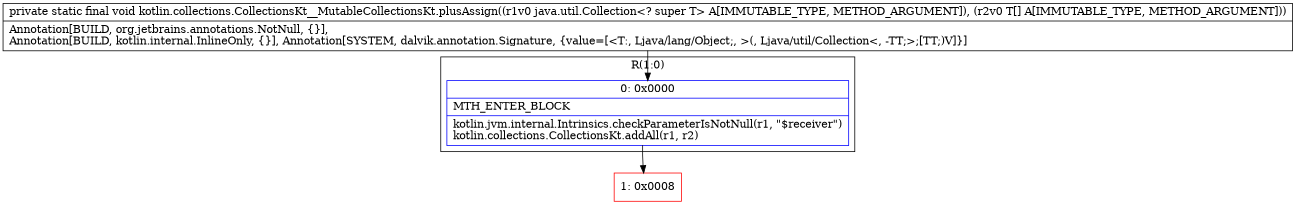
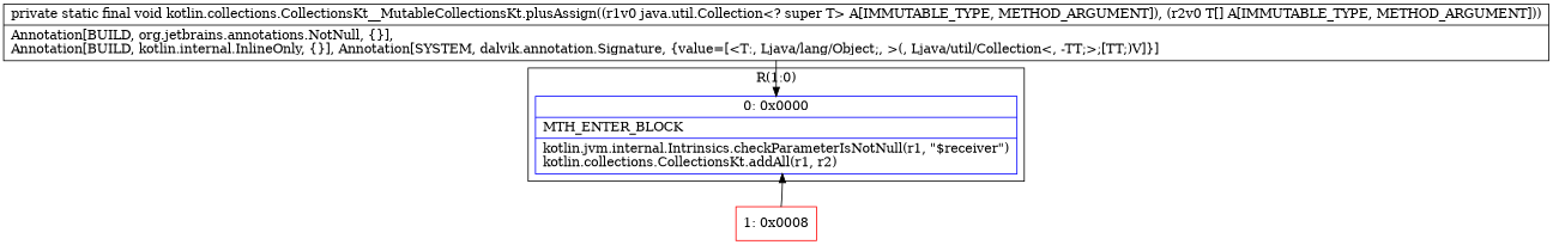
  digraph {
    node [shape=record]
    n1 [color=blue label="{0\:\ 0x0000|MTH_ENTER_BLOCK\l|kotlin.jvm.internal.Intrinsics.checkParameterIsNotNull(r1, \"$receiver\")\lkotlin.collections.CollectionsKt.addAll(r1, r2)\l}"]
    n2 [color=red label="{1\:\ 0x0008}"]
    n3 [label="{private static final void kotlin.collections.CollectionsKt__MutableCollectionsKt.plusAssign((r1v0 java.util.Collection\<? super T\> A[IMMUTABLE_TYPE, METHOD_ARGUMENT]), (r2v0 T[] A[IMMUTABLE_TYPE, METHOD_ARGUMENT]))  | Annotation[BUILD, org.jetbrains.annotations.NotNull, \{\}], \lAnnotation[BUILD, kotlin.internal.InlineOnly, \{\}], Annotation[SYSTEM, dalvik.annotation.Signature, \{value=[\<T:, Ljava\/lang\/Object;, \>(, Ljava\/util\/Collection\<, \-TT;\>;[TT;)V]\}]\l}"]
    subgraph cluster_1 {
      label="R(1:0)"
      n1
    }
-   n1 -> n2
+   n2 -> n1
    n3 -> n1
  }
